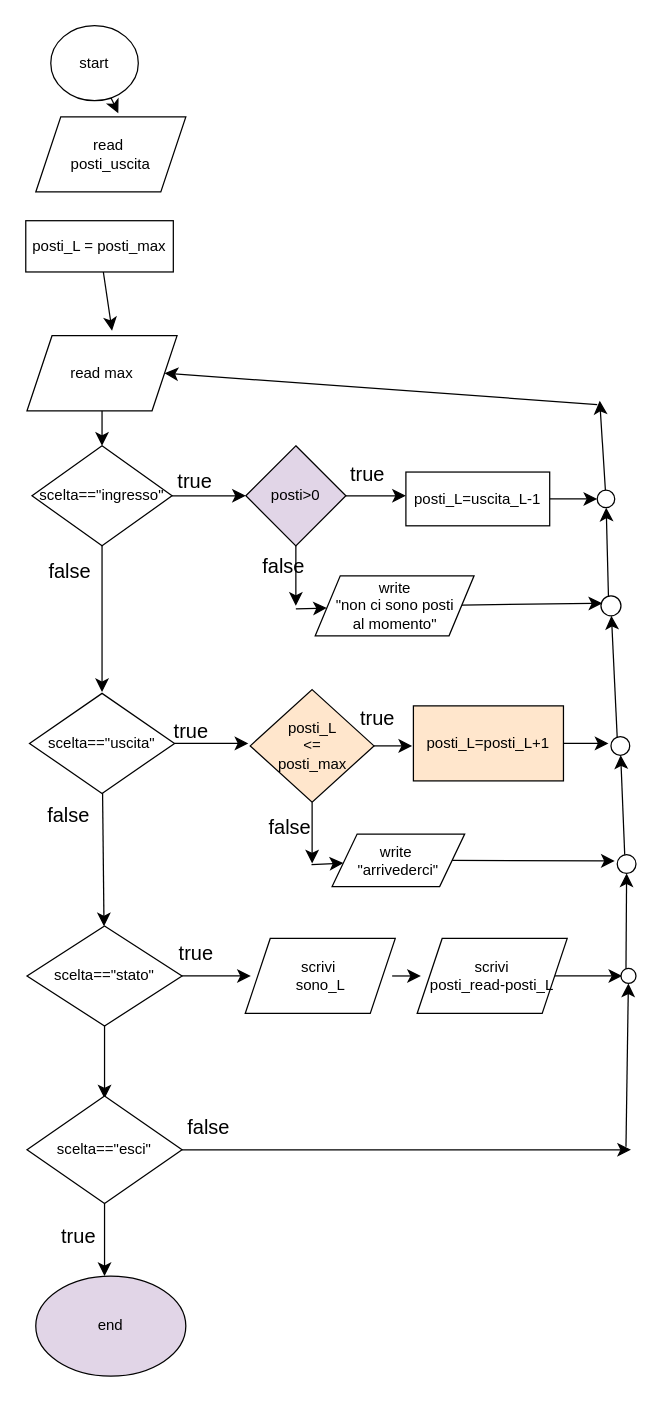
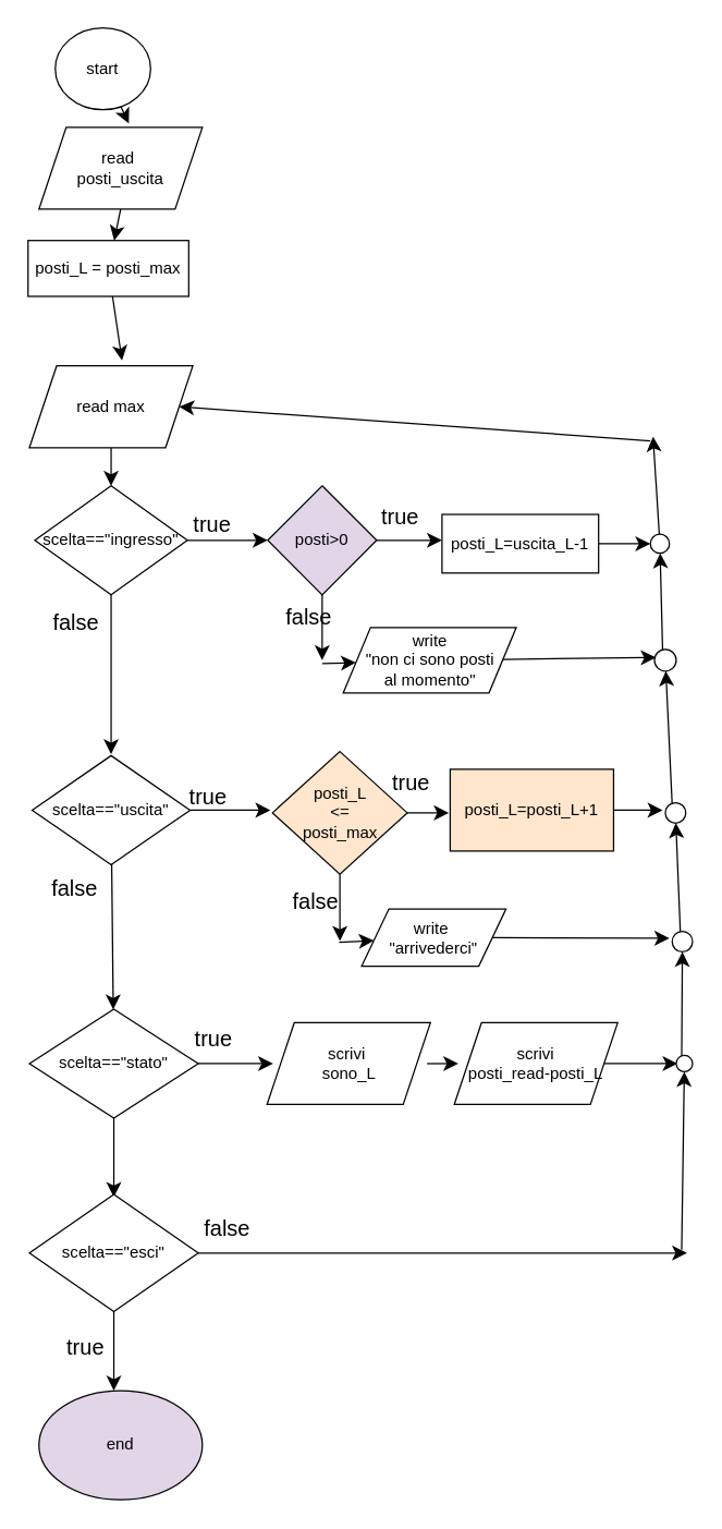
  <mxCell id="0" />
  <mxCell id="1" parent="0" />
  <mxCell id="2" style="edgeStyle=none;curved=1;rounded=0;orthogonalLoop=1;jettySize=auto;html=1;fontSize=12;startSize=8;endSize=8;" edge="1" parent="1" source="3"><mxGeometry relative="1" as="geometry"><mxPoint x="94" y="90" as="targetPoint" /></mxGeometry></mxCell>
  <mxCell id="3" value="start" style="ellipse;whiteSpace=wrap;html=1;" vertex="1" parent="1"><mxGeometry x="40" y="20" width="70" height="60" as="geometry" /></mxCell>
+ <mxCell id="4" style="edgeStyle=none;curved=1;rounded=0;orthogonalLoop=1;jettySize=auto;html=1;exitX=0.5;exitY=1;exitDx=0;exitDy=0;fontSize=12;startSize=8;endSize=8;" edge="1" parent="1" source="5" target="7"><mxGeometry relative="1" as="geometry"><mxPoint x="88" y="185" as="targetPoint" /></mxGeometry></mxCell>
  <mxCell id="5" value="read&amp;nbsp;&lt;div&gt;posti_uscita&lt;/div&gt;" style="shape=parallelogram;perimeter=parallelogramPerimeter;whiteSpace=wrap;html=1;fixedSize=1;" vertex="1" parent="1"><mxGeometry x="28" y="93" width="120" height="60" as="geometry" /></mxCell>
  <mxCell id="6" style="edgeStyle=none;curved=1;rounded=0;orthogonalLoop=1;jettySize=auto;html=1;fontSize=12;startSize=8;endSize=8;" edge="1" parent="1" source="7"><mxGeometry relative="1" as="geometry"><mxPoint x="89" y="264" as="targetPoint" /></mxGeometry></mxCell>
  <mxCell id="7" value="posti_L = posti_max" style="rounded=0;whiteSpace=wrap;html=1;" vertex="1" parent="1"><mxGeometry x="20" y="176" width="118" height="41" as="geometry" /></mxCell>
  <mxCell id="8" style="edgeStyle=none;curved=1;rounded=0;orthogonalLoop=1;jettySize=auto;html=1;fontSize=12;startSize=8;endSize=8;" edge="1" parent="1" source="9" target="12"><mxGeometry relative="1" as="geometry"><mxPoint x="81" y="363" as="targetPoint" /></mxGeometry></mxCell>
  <mxCell id="9" value="read max" style="shape=parallelogram;perimeter=parallelogramPerimeter;whiteSpace=wrap;html=1;fixedSize=1;" vertex="1" parent="1"><mxGeometry x="21" y="268" width="120" height="60" as="geometry" /></mxCell>
  <mxCell id="10" style="edgeStyle=none;curved=1;rounded=0;orthogonalLoop=1;jettySize=auto;html=1;fontSize=12;startSize=8;endSize=8;" edge="1" parent="1" source="12"><mxGeometry relative="1" as="geometry"><mxPoint x="81" y="553" as="targetPoint" /></mxGeometry></mxCell>
  <mxCell id="11" style="edgeStyle=none;curved=1;rounded=0;orthogonalLoop=1;jettySize=auto;html=1;fontSize=12;startSize=8;endSize=8;" edge="1" parent="1" source="12"><mxGeometry relative="1" as="geometry"><mxPoint x="196" y="396" as="targetPoint" /></mxGeometry></mxCell>
  <mxCell id="12" value="scelta==&quot;ingresso&quot;" style="rhombus;whiteSpace=wrap;html=1;" vertex="1" parent="1"><mxGeometry x="25" y="356" width="112" height="80" as="geometry" /></mxCell>
  <mxCell id="13" value="false" style="text;html=1;align=center;verticalAlign=middle;resizable=0;points=[];autosize=1;strokeColor=none;fillColor=none;fontSize=16;" vertex="1" parent="1"><mxGeometry x="28.5" y="440.5" width="52" height="31" as="geometry" /></mxCell>
  <mxCell id="14" value="true" style="text;html=1;align=center;verticalAlign=middle;resizable=0;points=[];autosize=1;strokeColor=none;fillColor=none;fontSize=16;" vertex="1" parent="1"><mxGeometry x="131.5" y="368.5" width="46" height="31" as="geometry" /></mxCell>
  <mxCell id="15" style="edgeStyle=none;curved=1;rounded=0;orthogonalLoop=1;jettySize=auto;html=1;fontSize=12;startSize=8;endSize=8;" edge="1" parent="1" source="17"><mxGeometry relative="1" as="geometry"><mxPoint x="236" y="484" as="targetPoint" /></mxGeometry></mxCell>
  <mxCell id="16" style="edgeStyle=none;curved=1;rounded=0;orthogonalLoop=1;jettySize=auto;html=1;fontSize=12;startSize=8;endSize=8;" edge="1" parent="1" source="17"><mxGeometry relative="1" as="geometry"><mxPoint x="324" y="396" as="targetPoint" /></mxGeometry></mxCell>
  <mxCell id="17" value="posti&amp;gt;0" style="rhombus;whiteSpace=wrap;html=1;fillColor=#e1d5e7;" vertex="1" parent="1"><mxGeometry x="196" y="356" width="80" height="80" as="geometry" /></mxCell>
  <mxCell id="18" value="false" style="text;html=1;align=center;verticalAlign=middle;resizable=0;points=[];autosize=1;strokeColor=none;fillColor=none;fontSize=16;" vertex="1" parent="1"><mxGeometry x="199.5" y="436.5" width="52" height="31" as="geometry" /></mxCell>
  <mxCell id="19" value="true" style="text;html=1;align=center;verticalAlign=middle;resizable=0;points=[];autosize=1;strokeColor=none;fillColor=none;fontSize=16;" vertex="1" parent="1"><mxGeometry x="269.5" y="363.5" width="46" height="31" as="geometry" /></mxCell>
  <mxCell id="20" value="" style="endArrow=classic;html=1;rounded=0;fontSize=12;startSize=8;endSize=8;curved=1;" edge="1" parent="1" target="22"><mxGeometry width="50" height="50" relative="1" as="geometry"><mxPoint x="236" y="486.5" as="sourcePoint" /><mxPoint x="293" y="487" as="targetPoint" /></mxGeometry></mxCell>
  <mxCell id="21" style="edgeStyle=none;curved=1;rounded=0;orthogonalLoop=1;jettySize=auto;html=1;fontSize=12;startSize=8;endSize=8;" edge="1" parent="1" source="22"><mxGeometry relative="1" as="geometry"><mxPoint x="481" y="482" as="targetPoint" /></mxGeometry></mxCell>
  <mxCell id="22" value="write&lt;div&gt;&quot;non ci sono posti&lt;/div&gt;&lt;div&gt;al momento&quot;&lt;/div&gt;" style="shape=parallelogram;perimeter=parallelogramPerimeter;whiteSpace=wrap;html=1;fixedSize=1;" vertex="1" parent="1"><mxGeometry x="251.5" y="460" width="127" height="48" as="geometry" /></mxCell>
  <mxCell id="23" style="edgeStyle=none;curved=1;rounded=0;orthogonalLoop=1;jettySize=auto;html=1;fontSize=12;startSize=8;endSize=8;" edge="1" parent="1" source="24"><mxGeometry relative="1" as="geometry"><mxPoint x="477" y="398.5" as="targetPoint" /></mxGeometry></mxCell>
  <mxCell id="24" value="posti_L=uscita_L-1" style="rounded=0;whiteSpace=wrap;html=1;" vertex="1" parent="1"><mxGeometry x="324" y="377" width="115" height="43" as="geometry" /></mxCell>
  <mxCell id="25" style="edgeStyle=none;curved=1;rounded=0;orthogonalLoop=1;jettySize=auto;html=1;fontSize=12;startSize=8;endSize=8;" edge="1" parent="1" source="27"><mxGeometry relative="1" as="geometry"><mxPoint x="198" y="594" as="targetPoint" /></mxGeometry></mxCell>
  <mxCell id="26" style="edgeStyle=none;curved=1;rounded=0;orthogonalLoop=1;jettySize=auto;html=1;fontSize=12;startSize=8;endSize=8;" edge="1" parent="1" source="27" target="42"><mxGeometry relative="1" as="geometry"><mxPoint x="81" y="772" as="targetPoint" /></mxGeometry></mxCell>
  <mxCell id="27" value="scelta==&quot;uscita&quot;" style="rhombus;whiteSpace=wrap;html=1;" vertex="1" parent="1"><mxGeometry x="23" y="554" width="116" height="80" as="geometry" /></mxCell>
  <mxCell id="28" value="false" style="text;html=1;align=center;verticalAlign=middle;resizable=0;points=[];autosize=1;strokeColor=none;fillColor=none;fontSize=16;" vertex="1" parent="1"><mxGeometry x="27.5" y="635.5" width="52" height="31" as="geometry" /></mxCell>
  <mxCell id="29" value="true" style="text;html=1;align=center;verticalAlign=middle;resizable=0;points=[];autosize=1;strokeColor=none;fillColor=none;fontSize=16;" vertex="1" parent="1"><mxGeometry x="128.5" y="568.5" width="46" height="31" as="geometry" /></mxCell>
  <mxCell id="30" style="edgeStyle=none;curved=1;rounded=0;orthogonalLoop=1;jettySize=auto;html=1;fontSize=12;startSize=8;endSize=8;" edge="1" parent="1" source="32"><mxGeometry relative="1" as="geometry"><mxPoint x="329" y="596" as="targetPoint" /></mxGeometry></mxCell>
  <mxCell id="31" style="edgeStyle=none;curved=1;rounded=0;orthogonalLoop=1;jettySize=auto;html=1;fontSize=12;startSize=8;endSize=8;" edge="1" parent="1" source="32"><mxGeometry relative="1" as="geometry"><mxPoint x="249" y="690" as="targetPoint" /></mxGeometry></mxCell>
  <mxCell id="32" value="posti_L&lt;div&gt;&amp;lt;=&lt;/div&gt;&lt;div&gt;posti_max&lt;/div&gt;" style="rhombus;whiteSpace=wrap;html=1;fillColor=#ffe6cc;" vertex="1" parent="1"><mxGeometry x="199.5" y="551" width="99" height="90" as="geometry" /></mxCell>
  <mxCell id="33" value="true" style="text;html=1;align=center;verticalAlign=middle;resizable=0;points=[];autosize=1;strokeColor=none;fillColor=none;fontSize=16;" vertex="1" parent="1"><mxGeometry x="277.5" y="558.5" width="46" height="31" as="geometry" /></mxCell>
  <mxCell id="34" value="false" style="text;html=1;align=center;verticalAlign=middle;resizable=0;points=[];autosize=1;strokeColor=none;fillColor=none;fontSize=16;" vertex="1" parent="1"><mxGeometry x="204.5" y="645.5" width="52" height="31" as="geometry" /></mxCell>
  <mxCell id="35" value="" style="endArrow=classic;html=1;rounded=0;fontSize=12;startSize=8;endSize=8;curved=1;" edge="1" parent="1" target="37"><mxGeometry width="50" height="50" relative="1" as="geometry"><mxPoint x="248.5" y="691" as="sourcePoint" /><mxPoint x="278" y="691" as="targetPoint" /></mxGeometry></mxCell>
  <mxCell id="36" style="edgeStyle=none;curved=1;rounded=0;orthogonalLoop=1;jettySize=auto;html=1;fontSize=12;startSize=8;endSize=8;" edge="1" parent="1" source="37"><mxGeometry relative="1" as="geometry"><mxPoint x="491" y="688" as="targetPoint" /></mxGeometry></mxCell>
  <mxCell id="37" value="write&amp;nbsp;&lt;div&gt;&quot;arrivederci&quot;&lt;/div&gt;" style="shape=parallelogram;perimeter=parallelogramPerimeter;whiteSpace=wrap;html=1;fixedSize=1;" vertex="1" parent="1"><mxGeometry x="265" y="666.5" width="106" height="42" as="geometry" /></mxCell>
  <mxCell id="38" style="edgeStyle=none;curved=1;rounded=0;orthogonalLoop=1;jettySize=auto;html=1;exitX=1;exitY=0.5;exitDx=0;exitDy=0;fontSize=12;startSize=8;endSize=8;" edge="1" parent="1" source="39"><mxGeometry relative="1" as="geometry"><mxPoint x="486" y="594" as="targetPoint" /></mxGeometry></mxCell>
  <mxCell id="39" value="posti_L=posti_L+1" style="rounded=0;whiteSpace=wrap;html=1;fillColor=#ffe6cc;" vertex="1" parent="1"><mxGeometry x="330" y="564" width="120" height="60" as="geometry" /></mxCell>
  <mxCell id="40" style="edgeStyle=none;curved=1;rounded=0;orthogonalLoop=1;jettySize=auto;html=1;fontSize=12;startSize=8;endSize=8;" edge="1" parent="1" source="42"><mxGeometry relative="1" as="geometry"><mxPoint x="200" y="780" as="targetPoint" /></mxGeometry></mxCell>
  <mxCell id="41" style="edgeStyle=none;curved=1;rounded=0;orthogonalLoop=1;jettySize=auto;html=1;fontSize=12;startSize=8;endSize=8;" edge="1" parent="1" source="42"><mxGeometry relative="1" as="geometry"><mxPoint x="83" y="878" as="targetPoint" /></mxGeometry></mxCell>
  <mxCell id="42" value="scelta==&quot;stato&quot;" style="rhombus;whiteSpace=wrap;html=1;" vertex="1" parent="1"><mxGeometry x="21" y="740" width="124" height="80" as="geometry" /></mxCell>
  <mxCell id="43" value="true" style="text;html=1;align=center;verticalAlign=middle;resizable=0;points=[];autosize=1;strokeColor=none;fillColor=none;fontSize=16;" vertex="1" parent="1"><mxGeometry x="132.5" y="746.5" width="46" height="31" as="geometry" /></mxCell>
  <mxCell id="44" style="edgeStyle=none;curved=1;rounded=0;orthogonalLoop=1;jettySize=auto;html=1;fontSize=12;startSize=8;endSize=8;" edge="1" parent="1"><mxGeometry relative="1" as="geometry"><mxPoint x="336" y="780" as="targetPoint" /><mxPoint x="313" y="780" as="sourcePoint" /></mxGeometry></mxCell>
  <mxCell id="45" value="scrivi&amp;nbsp;&lt;div&gt;sono_L&lt;/div&gt;" style="shape=parallelogram;perimeter=parallelogramPerimeter;whiteSpace=wrap;html=1;fixedSize=1;" vertex="1" parent="1"><mxGeometry x="195.5" y="750" width="120" height="60" as="geometry" /></mxCell>
  <mxCell id="46" style="edgeStyle=none;curved=1;rounded=0;orthogonalLoop=1;jettySize=auto;html=1;fontSize=12;startSize=8;endSize=8;" edge="1" parent="1" source="47"><mxGeometry relative="1" as="geometry"><mxPoint x="497" y="780" as="targetPoint" /></mxGeometry></mxCell>
  <mxCell id="47" value="scrivi&lt;div&gt;posti_read-posti_L&lt;/div&gt;" style="shape=parallelogram;perimeter=parallelogramPerimeter;whiteSpace=wrap;html=1;fixedSize=1;" vertex="1" parent="1"><mxGeometry x="333" y="750" width="120" height="60" as="geometry" /></mxCell>
  <mxCell id="48" style="edgeStyle=none;curved=1;rounded=0;orthogonalLoop=1;jettySize=auto;html=1;fontSize=12;startSize=8;endSize=8;" edge="1" parent="1" source="50"><mxGeometry relative="1" as="geometry"><mxPoint x="504" y="919" as="targetPoint" /></mxGeometry></mxCell>
  <mxCell id="49" style="edgeStyle=none;curved=1;rounded=0;orthogonalLoop=1;jettySize=auto;html=1;fontSize=12;startSize=8;endSize=8;" edge="1" parent="1" source="50"><mxGeometry relative="1" as="geometry"><mxPoint x="83" y="1020" as="targetPoint" /></mxGeometry></mxCell>
  <mxCell id="50" value="scelta==&quot;esci&quot;" style="rhombus;whiteSpace=wrap;html=1;" vertex="1" parent="1"><mxGeometry x="21" y="876" width="124" height="86" as="geometry" /></mxCell>
  <mxCell id="51" value="false" style="text;html=1;align=center;verticalAlign=middle;resizable=0;points=[];autosize=1;strokeColor=none;fillColor=none;fontSize=16;" vertex="1" parent="1"><mxGeometry x="139.5" y="885.5" width="52" height="31" as="geometry" /></mxCell>
  <mxCell id="52" value="true" style="text;html=1;align=center;verticalAlign=middle;resizable=0;points=[];autosize=1;strokeColor=none;fillColor=none;fontSize=16;" vertex="1" parent="1"><mxGeometry x="38.5" y="972.5" width="46" height="31" as="geometry" /></mxCell>
  <mxCell id="53" value="end" style="ellipse;whiteSpace=wrap;html=1;fillColor=#e1d5e7;" vertex="1" parent="1"><mxGeometry x="28" y="1020" width="120" height="80" as="geometry" /></mxCell>
  <mxCell id="54" value="" style="endArrow=classic;html=1;rounded=0;fontSize=12;startSize=8;endSize=8;curved=1;" edge="1" parent="1" target="55"><mxGeometry width="50" height="50" relative="1" as="geometry"><mxPoint x="500" y="916.5" as="sourcePoint" /><mxPoint x="500" y="788" as="targetPoint" /></mxGeometry></mxCell>
  <mxCell id="55" value="" style="ellipse;whiteSpace=wrap;html=1;aspect=fixed;" vertex="1" parent="1"><mxGeometry x="496" y="774" width="12" height="12" as="geometry" /></mxCell>
  <mxCell id="56" value="" style="endArrow=classic;html=1;rounded=0;fontSize=12;startSize=8;endSize=8;curved=1;" edge="1" parent="1" target="57"><mxGeometry width="50" height="50" relative="1" as="geometry"><mxPoint x="500" y="774" as="sourcePoint" /><mxPoint x="550" y="724" as="targetPoint" /></mxGeometry></mxCell>
  <mxCell id="57" value="" style="ellipse;whiteSpace=wrap;html=1;aspect=fixed;" vertex="1" parent="1"><mxGeometry x="493" y="683" width="15" height="15" as="geometry" /></mxCell>
  <mxCell id="58" value="" style="endArrow=classic;html=1;rounded=0;fontSize=12;startSize=8;endSize=8;curved=1;" edge="1" parent="1" target="59"><mxGeometry width="50" height="50" relative="1" as="geometry"><mxPoint x="499" y="683" as="sourcePoint" /><mxPoint x="499" y="611" as="targetPoint" /></mxGeometry></mxCell>
  <mxCell id="59" value="" style="ellipse;whiteSpace=wrap;html=1;aspect=fixed;" vertex="1" parent="1"><mxGeometry x="488" y="588.5" width="15" height="15" as="geometry" /></mxCell>
  <mxCell id="60" value="" style="endArrow=classic;html=1;rounded=0;fontSize=12;startSize=8;endSize=8;curved=1;" edge="1" parent="1" target="61"><mxGeometry width="50" height="50" relative="1" as="geometry"><mxPoint x="493" y="589.5" as="sourcePoint" /><mxPoint x="490" y="503" as="targetPoint" /></mxGeometry></mxCell>
  <mxCell id="61" value="" style="ellipse;whiteSpace=wrap;html=1;aspect=fixed;" vertex="1" parent="1"><mxGeometry x="480" y="476" width="16" height="16" as="geometry" /></mxCell>
  <mxCell id="62" value="" style="endArrow=classic;html=1;rounded=0;fontSize=12;startSize=8;endSize=8;curved=1;" edge="1" parent="1" target="64"><mxGeometry width="50" height="50" relative="1" as="geometry"><mxPoint x="486" y="477" as="sourcePoint" /><mxPoint x="536" y="427" as="targetPoint" /></mxGeometry></mxCell>
  <mxCell id="63" style="edgeStyle=none;curved=1;rounded=0;orthogonalLoop=1;jettySize=auto;html=1;fontSize=12;startSize=8;endSize=8;" edge="1" parent="1" source="64"><mxGeometry relative="1" as="geometry"><mxPoint x="479" y="320" as="targetPoint" /></mxGeometry></mxCell>
  <mxCell id="64" value="" style="ellipse;whiteSpace=wrap;html=1;aspect=fixed;" vertex="1" parent="1"><mxGeometry x="477" y="391.5" width="14" height="14" as="geometry" /></mxCell>
  <mxCell id="65" value="" style="endArrow=classic;html=1;rounded=0;fontSize=12;startSize=8;endSize=8;curved=1;entryX=1;entryY=0.5;entryDx=0;entryDy=0;" edge="1" parent="1" target="9"><mxGeometry width="50" height="50" relative="1" as="geometry"><mxPoint x="477" y="323" as="sourcePoint" /><mxPoint x="527" y="273" as="targetPoint" /></mxGeometry></mxCell>
